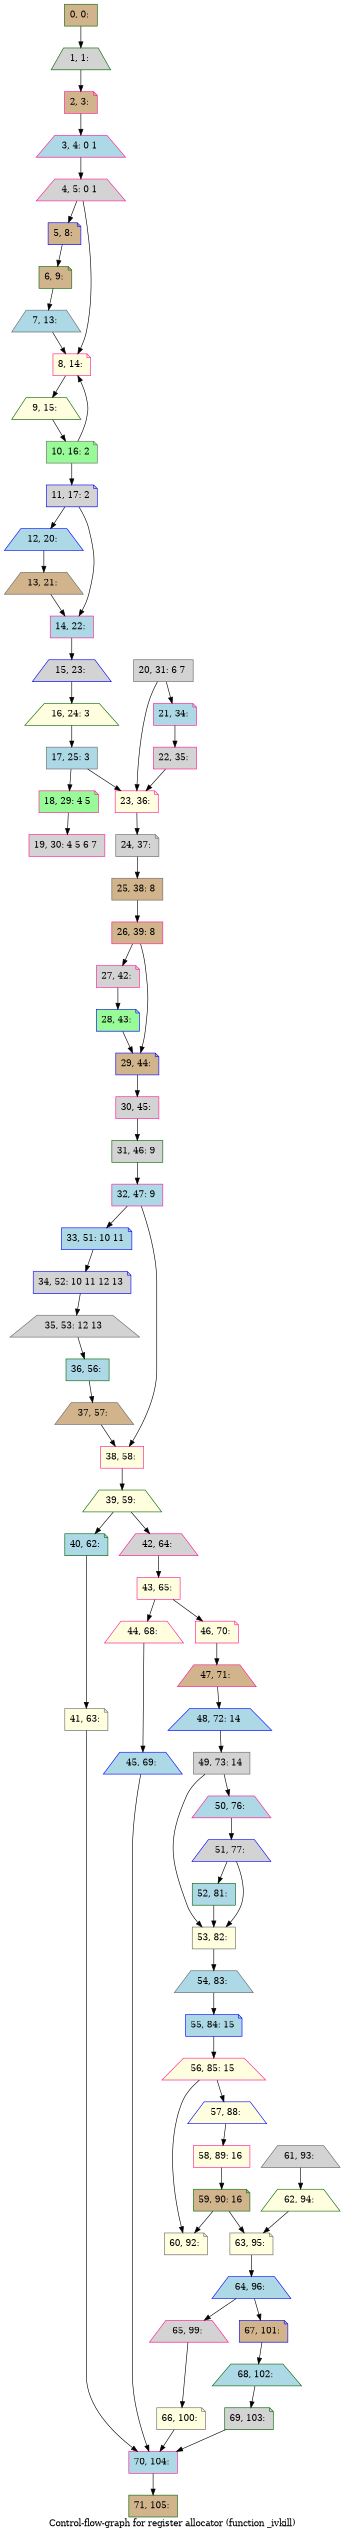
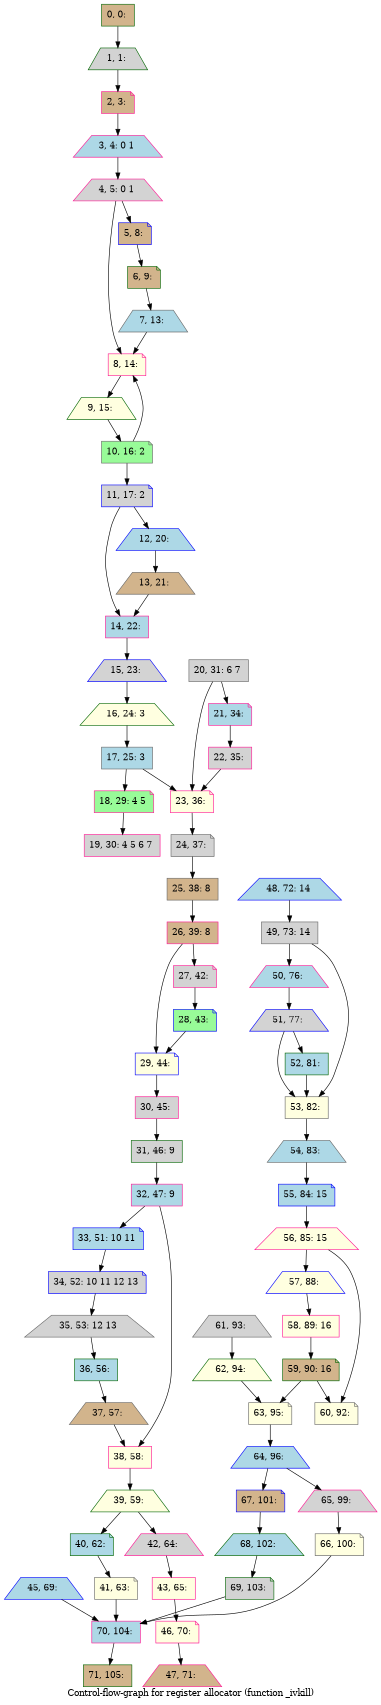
  digraph {
    label="Control-flow-graph for register allocator (function _ivkill)"
    node [color=deeppink fillcolor=lightgrey shape=trapezium style=filled]
    n1 [color=darkgreen fillcolor=tan label="0, 0: " shape=box]
    n2 [color=darkgreen label="1, 1: "]
    n3 [fillcolor=tan label="2, 3: " shape=note]
    n4 [fillcolor=lightblue label="3, 4: 0 1 "]
    n5 [label="4, 5: 0 1 "]
    n6 [color=blue fillcolor=tan label="5, 8: " shape=note]
    n7 [fillcolor=lightyellow label="8, 14: " shape=note]
    n8 [color=darkgreen fillcolor=tan label="6, 9: " shape=note]
    n9 [color=darkgreen fillcolor=lightyellow label="9, 15: "]
    n10 [color=gray40 fillcolor=lightblue label="7, 13: "]
    n11 [color=gray40 fillcolor=palegreen label="10, 16: 2 " shape=note]
    n12 [color=blue label="11, 17: 2 " shape=note]
    n13 [color=blue fillcolor=lightblue label="12, 20: "]
    n14 [fillcolor=lightblue label="14, 22: " shape=box]
    n15 [color=gray40 fillcolor=tan label="13, 21: "]
    n16 [color=blue label="15, 23: "]
    n17 [color=darkgreen fillcolor=lightyellow label="16, 24: 3 "]
    n18 [color=gray40 fillcolor=lightblue label="17, 25: 3 " shape=box]
    n19 [fillcolor=palegreen label="18, 29: 4 5 " shape=note]
    n20 [fillcolor=lightyellow label="23, 36: " shape=note]
    n21 [label="19, 30: 4 5 6 7 " shape=box]
    n22 [color=gray40 label="24, 37: " shape=note]
    n23 [color=gray40 label="20, 31: 6 7 " shape=box]
    n24 [fillcolor=lightblue label="21, 34: " shape=note]
    n25 [label="22, 35: " shape=box]
    n26 [color=gray40 fillcolor=tan label="25, 38: 8 " shape=box]
    n27 [fillcolor=tan label="26, 39: 8 " shape=box]
    n28 [label="27, 42: " shape=note]
-   n29 [color=blue fillcolor=tan label="29, 44: " shape=note]
+   n29 [color=blue fillcolor=lightyellow label="29, 44: " shape=note]
    n30 [color=blue fillcolor=palegreen label="28, 43: " shape=note]
    n31 [label="30, 45: " shape=box]
    n32 [color=darkgreen label="31, 46: 9 " shape=box]
    n33 [fillcolor=lightblue label="32, 47: 9 " shape=box]
    n34 [color=blue fillcolor=lightblue label="33, 51: 10 11 " shape=note]
    n35 [fillcolor=lightyellow label="38, 58: " shape=box]
    n36 [color=blue label="34, 52: 10 11 12 13 " shape=note]
    n37 [color=darkgreen fillcolor=lightyellow label="39, 59: "]
    n38 [color=gray40 label="35, 53: 12 13 "]
    n39 [color=darkgreen fillcolor=lightblue label="36, 56: " shape=box]
    n40 [color=gray40 fillcolor=tan label="37, 57: "]
    n41 [color=darkgreen fillcolor=lightblue label="40, 62: " shape=note]
    n42 [label="42, 64: "]
    n43 [color=gray40 fillcolor=lightyellow label="41, 63: " shape=note]
    n44 [fillcolor=lightyellow label="43, 65: " shape=box]
    n45 [fillcolor=lightblue label="70, 104: " shape=box]
    n46 [color=darkgreen fillcolor=tan label="71, 105: " shape=box]
-   n47 [fillcolor=lightyellow label="44, 68: "]
    n48 [fillcolor=lightyellow label="46, 70: " shape=note]
    n49 [color=blue fillcolor=lightblue label="45, 69: "]
    n50 [fillcolor=tan label="47, 71: "]
    n51 [color=blue fillcolor=lightblue label="48, 72: 14 "]
    n52 [color=gray40 label="49, 73: 14 " shape=box]
    n53 [fillcolor=lightblue label="50, 76: "]
    n54 [color=gray40 fillcolor=lightyellow label="53, 82: " shape=box]
    n55 [color=blue label="51, 77: "]
    n56 [color=gray40 fillcolor=lightblue label="54, 83: "]
    n57 [color=darkgreen fillcolor=lightblue label="52, 81: " shape=box]
    n58 [color=blue fillcolor=lightblue label="55, 84: 15 " shape=note]
    n59 [fillcolor=lightyellow label="56, 85: 15 "]
    n60 [color=blue fillcolor=lightyellow label="57, 88: "]
    n61 [color=gray40 fillcolor=lightyellow label="60, 92: " shape=note]
    n62 [fillcolor=lightyellow label="58, 89: 16 " shape=box]
    n63 [color=darkgreen fillcolor=tan label="59, 90: 16 " shape=note]
    n64 [color=gray40 fillcolor=lightyellow label="63, 95: " shape=note]
    n65 [color=blue fillcolor=lightblue label="64, 96: "]
    n66 [color=gray40 label="61, 93: "]
    n67 [color=darkgreen fillcolor=lightyellow label="62, 94: "]
    n68 [label="65, 99: "]
    n69 [color=blue fillcolor=tan label="67, 101: " shape=note]
    n70 [color=gray40 fillcolor=lightyellow label="66, 100: " shape=note]
    n71 [color=darkgreen fillcolor=lightblue label="68, 102: "]
    n72 [color=darkgreen label="69, 103: " shape=note]
    n1 -> n2
    n2 -> n3
    n3 -> n4
    n4 -> n5
    n5 -> n6
    n5 -> n7
    n6 -> n8
    n7 -> n9
    n8 -> n10
    n9 -> n11
    n10 -> n7
    n11 -> n7
    n11 -> n12
    n12 -> n13
    n12 -> n14
    n13 -> n15
    n14 -> n16
    n15 -> n14
    n16 -> n17
    n17 -> n18
    n18 -> n19
    n18 -> n20
    n19 -> n21
    n20 -> n22
    n22 -> n26
    n23 -> n20
    n23 -> n24
    n24 -> n25
    n25 -> n20
    n26 -> n27
    n27 -> n28
    n27 -> n29
    n28 -> n30
    n29 -> n31
    n30 -> n29
    n31 -> n32
    n32 -> n33
    n33 -> n34
    n33 -> n35
    n34 -> n36
    n35 -> n37
    n36 -> n38
    n37 -> n41
    n37 -> n42
    n38 -> n39
    n39 -> n40
    n40 -> n35
    n41 -> n43
    n42 -> n44
    n43 -> n45
-   n44 -> n47
    n44 -> n48
    n45 -> n46
-   n47 -> n49
    n48 -> n50
    n49 -> n45
-   n50 -> n51
    n51 -> n52
    n52 -> n53
    n52 -> n54
    n53 -> n55
    n54 -> n56
    n55 -> n54
    n55 -> n57
    n56 -> n58
    n57 -> n54
    n58 -> n59
    n59 -> n60
    n59 -> n61
    n60 -> n62
    n62 -> n63
    n63 -> n61
    n63 -> n64
    n64 -> n65
    n65 -> n68
    n65 -> n69
    n66 -> n67
    n67 -> n64
    n68 -> n70
    n69 -> n71
    n70 -> n45
    n71 -> n72
    n72 -> n45
  }
